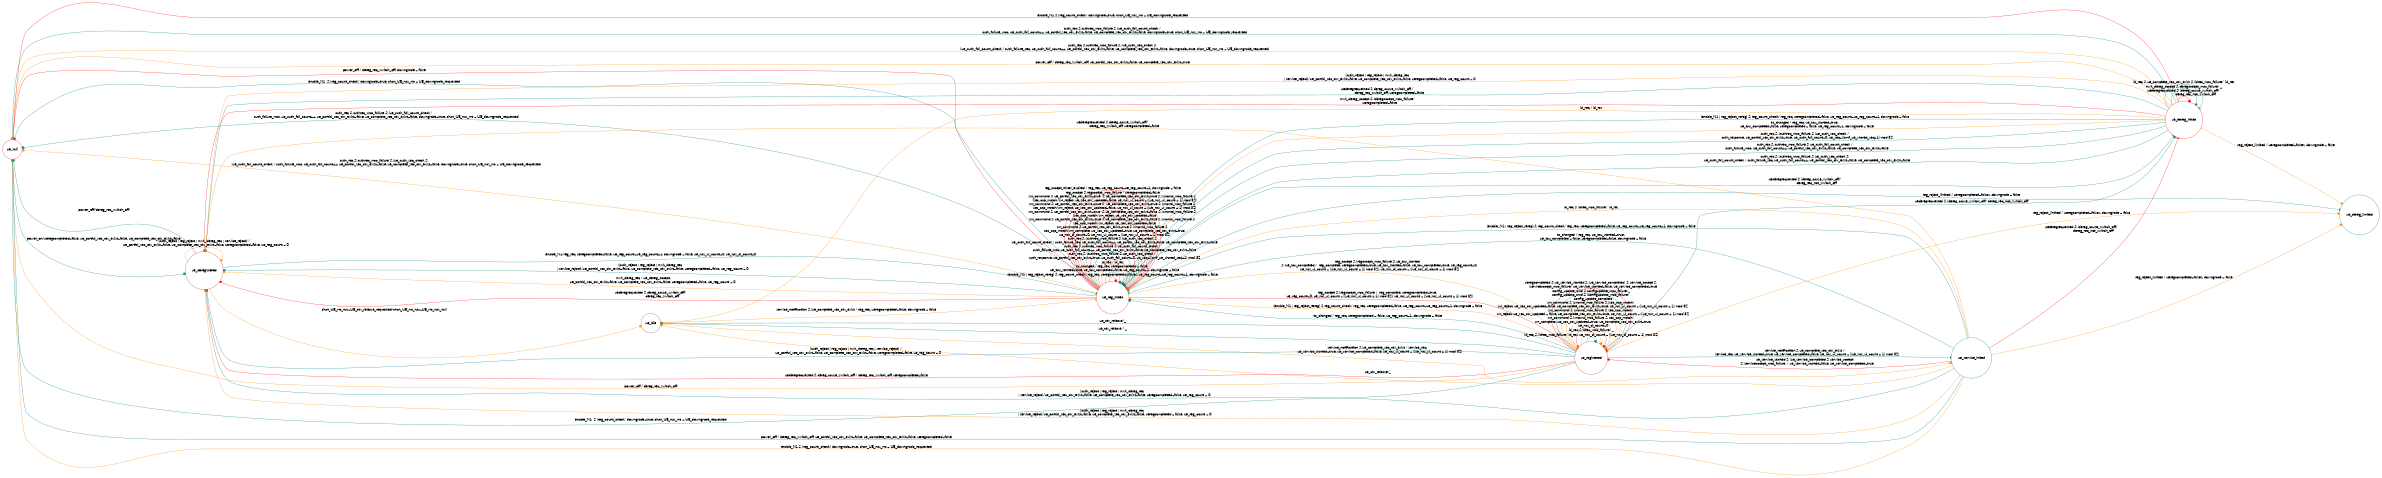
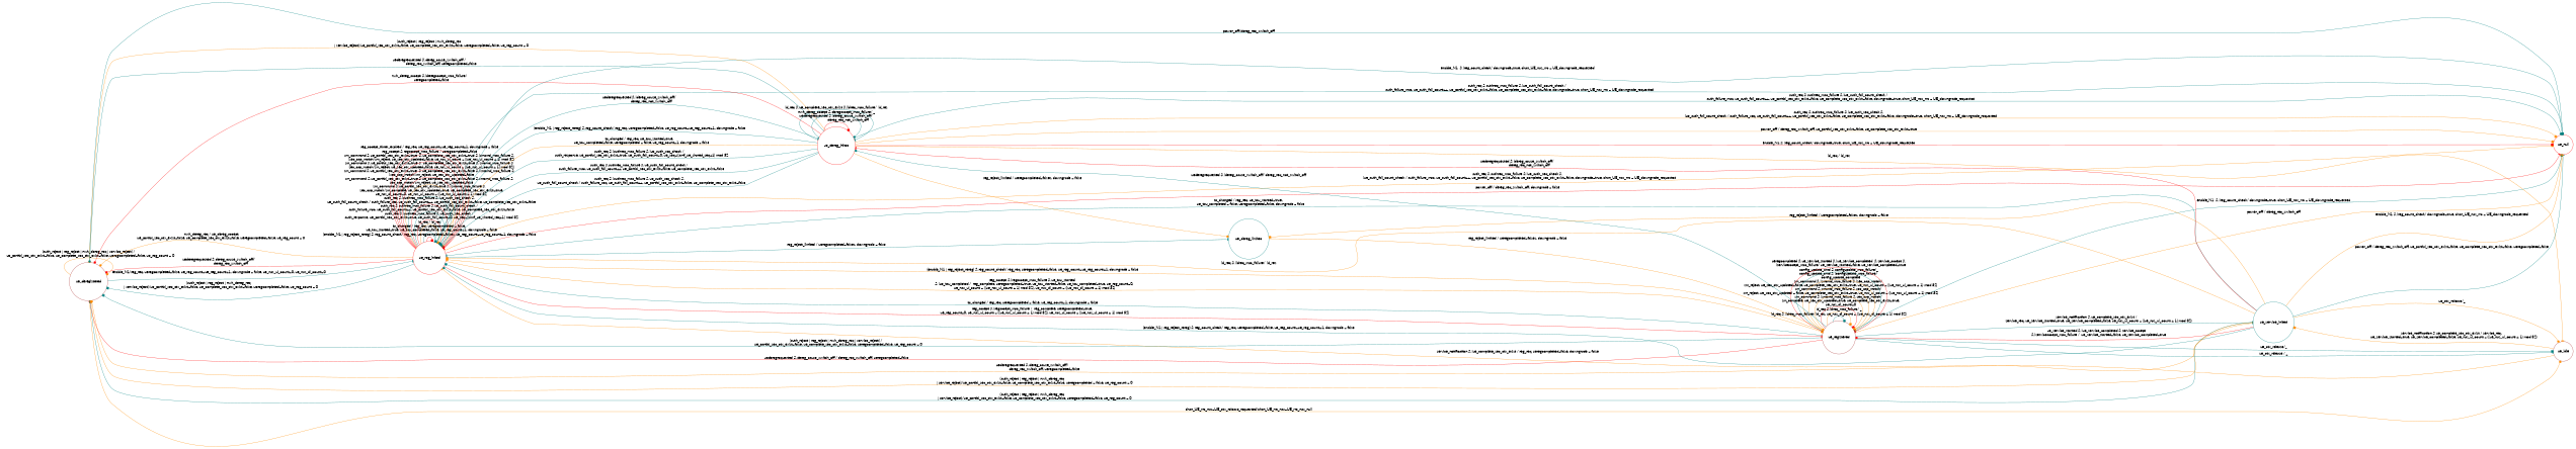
  digraph {
    fontname=Lato
    rankdir=LR
    node [color=red fontname=Lato shape=circle]
    edge [arrowhead=box color=teal fontname=Lato]
    n1 [label=ue_null]
    n2 [color=brown label=ue_deregistered]
    n3 [label=ue_reg_inited]
    n4 [color=brown label=ue_idle]
    n5 [color=brown label=ue_registered]
    n6 [color=teal label=ue_dereg_limited]
    n7 [label=ue_dereg_inited]
    n8 [color=teal label=ue_service_inited]
-   n1 -> n2 [label="power_on/ueregcompleted=false, ue_partial_sec_ctx_exist=false, ue_complete_sec_ctx_exist=false"]
    n2 -> n1 [label="power_off/dereg_req_switch_off"]
    n2 -> n2 [arrowhead=dot color=darkorange label="(auth_reject | reg_reject | nwk_dereg_req | service_reject) /\n    ue_partial_sec_ctx_exist=false, ue_complete_sec_ctx_exist=false, ueregcompleted=false, ue_reg_count = 0"]
    n2 -> n3 [arrowhead=tee label="enable_N1/reg_req, ueregcompleted=false, ue_reg_count=ue_reg_count+1, downgrade = false, ue_nas_ul_count=0, ue_nas_dl_count=0"]
    n2 -> n4 [arrowhead=dot color=darkorange label="chan_UE_rrc_nas=UE_ctx_release_requested/chan_UE_rrc_nas=UE_rrc_nas_null"]
    n3 -> n1 [arrowhead=tee color=red label="power_off / dereg_req_switch_off, downgrade = false"]
    n3 -> n1 [label="enable_N1  & !reg_count_check/ downgrade=true, chan_UE_nas_rrc = UE_downgrade_requested"]
    n3 -> n1 [label="auth_req & authreq_mac_failure & !ue_auth_fail_count_check / \n    auth_failure_mac, ue_auth_fail_count++, ue_partial_sec_ctx_exist=false, ue_complete_sec_ctx_exist=false, downgrade=true, chan_UE_nas_rrc = UE_downgrade_requested"]
    n3 -> n1 [color=darkorange label="auth_req & authreq_mac_failure & !ue_auth_seq_check & \n    !ue_auth_fail_count_check / auth_failure_mac, ue_auth_fail_count++, ue_partial_sec_ctx_exist=false, ue_complete_sec_ctx_exist=false, downgrade=true, chan_UE_nas_rrc = UE_downgrade_requested"]
    n3 -> n2 [label="(auth_reject | reg_reject | nwk_dereg_req \n    | service_reject)/ue_partial_sec_ctx_exist=false, ue_complete_sec_ctx_exist=false, ueregcompleted=false, ue_reg_count = 0"]
    n3 -> n2 [arrowhead=dot color=darkorange label="nwk_dereg_req / ue_dereg_accept, 		\n    ue_partial_sec_ctx_exist=false, ue_complete_sec_ctx_exist=false, ueregcompleted=false, ue_reg_count = 0"]
    n3 -> n2 [arrowhead=dot color=red label="uederegrequested & dereg_cause_switch_off/ \n                        dereg_req_switch_off"]
    n3 -> n3 [color=red label="(enable_N1 | reg_reject_rereg) & reg_count_check/ reg_req, ueregcompleted=falses, ue_reg_count=ue_reg_count+1, downgrade = false"]
    n3 -> n3 [label="ta_changed / reg_req, ueregcompleted = false, \n    ue_tau_started=true, ue_tau_completed=false, ue_reg_count=1, downgrade = false"]
    n3 -> n3 [arrowhead=tee color=darkorange label="id_req / id_res"]
    n3 -> n3 [arrowhead=dot color=red label="auth_req & !authreq_mac_failure & ue_auth_seq_check / \n    auth_response, ue_partial_sec_ctx_exist=true, ue_auth_fail_count=0, ue_seq=((amf_ue_shared_seq+1) mod 32"]
    n3 -> n3 [arrowhead=tee label="auth_req & authreq_mac_failure & ue_auth_fail_count_check / \n    auth_failure_mac, ue_auth_fail_count++, ue_partial_sec_ctx_exist=false, ue_complete_sec_ctx_exist=false"]
    n3 -> n3 [arrowhead=tee color=red label="auth_req & !authreq_mac_failure & !ue_auth_seq_check & \n    ue_auth_fail_count_check / auth_failure_seq, ue_auth_fail_count++, ue_partial_sec_ctx_exist=false, ue_complete_sec_ctx_exist=false"]
    n3 -> n3 [arrowhead=tee label="sm_command & ue_partial_sec_ctx_exist=true & !smcmd_mac_failure & \n    sec_cap_match/sm_complete, ue_sec_ctx_updated=true, ue_complete_sec_ctx_exist=true,\n    ue_nas_dl_count=0, ue_nas_ul_count = ((ue_nas_ul_count + 1) mod 32)"]
    n3 -> n3 [color=darkorange label="sm_command & ue_partial_sec_ctx_exist=true & ue_complete_sec_ctx_exist=false & smcmd_mac_failure & \n    sec_cap_match/sm_reject, ue_sec_ctx_updated=false"]
    n3 -> n3 [arrowhead=tee color=red label="sm_command & ue_partial_sec_ctx_exist=true  & ue_complete_sec_ctx_exist=false & !smcmd_mac_failure & \n    !sec_cap_match/sm_reject, ue_sec_ctx_updated=false"]
    n3 -> n3 [arrowhead=dot color=red label="sm_command & ue_partial_sec_ctx_exist=true &  ue_complete_sec_ctx_exist=true & smcmd_mac_failure & \n    sec_cap_match/sm_reject, ue_sec_ctx_updated=false, ue_nas_ul_count = ((ue_nas_ul_count + 1) mod 32)"]
    n3 -> n3 [arrowhead=tee color=red label="sm_command & ue_partial_sec_ctx_exist=true  & ue_complete_sec_ctx_exist=true & !smcmd_mac_failure & \n    !sec_cap_match/sm_reject, ue_sec_ctx_updated=false, ue_nas_ul_count = ((ue_nas_ul_count + 1) mod 32)"]
    n3 -> n3 [arrowhead=tee color=red label="reg_accept & regaccept_mac_failure / ueregcompleted=false"]
    n3 -> n3 [arrowhead=tee color=red label="reg_accept_timer_expired / reg_req, ue_reg_count=ue_reg_count+1, downgrade = false"]
    n3 -> n5 [color=darkorange label="reg_accept & !regaccept_mac_failure & ue_tau_started \n    & !ue_tau_completed /  reg_complete, ueregcompleted=true, ue_tau_started=false, ue_tau_completed=true, ue_reg_count=0, \n    ue_nas_ul_count = ((ue_nas_ul_count + 1) mod 32), ue_nas_dl_count = ((ue_nas_dl_count + 1) mod 32)"]
    n3 -> n5 [arrowhead=tee color=red label="reg_accept & !regaccept_mac_failure /  reg_complete, ueregcompleted=true, \n    ue_reg_count=0, ue_nas_ul_count = ((ue_nas_ul_count + 1) mod 32), ue_nas_ul_count = ((ue_nas_ul_count + 1) mod 32)"]
    n3 -> n6 [arrowhead=tee label="reg_reject_limited / ueregcompleted=falses, downgrade = false"]
    n3 -> n7 [arrowhead=tee label="uederegrequested & !dereg_cause_switch_off/ \n                        dereg_req_not_switch_off"]
    n4 -> n3 [arrowhead=tee color=darkorange label="service_notification & !ue_complete_sec_ctx_exist / reg_req, ueregcompleted=false, downgrade = false"]
    n4 -> n8 [color=darkorange label="service_notification & ue_complete_sec_ctx_exist / service_req, \n    ue_service_started=true, ue_service_completed=false, ue_nas_ul_count = ((ue_nas_ul_count + 1) mod 32)"]
    n5 -> n1 [color=darkorange label="power_off / dereg_req_switch_off"]
    n5 -> n1 [arrowhead=dot label="enable_N1  & !reg_count_check/ downgrade=true, chan_UE_nas_rrc = UE_downgrade_requested"]
    n5 -> n2 [label="(auth_reject | reg_reject | nwk_dereg_req | service_reject) / \n    ue_partial_sec_ctx_exist=false, ue_complete_sec_ctx_exist=false, ueregcompleted=false, ue_reg_count = 0"]
    n5 -> n2 [arrowhead=dot color=red label="uederegrequested & dereg_cause_switch_off / dereg_req_switch_off, ueregcompleted=false"]
    n5 -> n3 [color=darkorange label="(enable_N1 | reg_reject_rereg) & reg_count_check/ reg_req, ueregcompleted=false, ue_reg_count=ue_reg_count+1, downgrade = false"]
    n5 -> n3 [label="ta_changed / reg_req, ueregcompleted = false, ue_reg_count=1, downgrade = false"]
    n5 -> n4 [label="ue_ctx_release/_"]
    n5 -> n4 [arrowhead=tee label="ue_ctx_release / _"]
    n5 -> n5 [label="id_req & !idreq_mac_failure/ id_res, ue_nas_dl_count = ((ue_nas_dl_count + 1) mod 32)"]
    n5 -> n5 [color=darkorange label="id_req & idreq_mac_failure/ _"]
    n5 -> n5 [color=red label="sm_command & !smcmd_mac_failure & sec_cap_match/ \n    sm_complete, ue_sec_ctx_updated=true, ue_complete_sec_ctx_exist=true,\n    ue_nas_dl_count=0"]
    n5 -> n5 [arrowhead=dot color=darkorange label="sm_command & smcmd_mac_failure & sec_cap_match/ \n    sm_reject, ue_sec_ctx_updated = false, ue_complete_sec_ctx_exist=true, ue_nas_ul_count = ((ue_nas_ul_count + 1) mod 32)"]
    n5 -> n5 [arrowhead=dot color=darkorange label="sm_command & !smcmd_mac_failure & !sec_cap_match/ \n    sm_reject, ue_sec_ctx_updated=false, ue_complete_sec_ctx_exist=true, ue_nas_ul_count = ((ue_nas_ul_count + 1) mod 32)"]
    n5 -> n5 [arrowhead=dot color=darkorange label="config_update_cmd & !configupdate_mac_failure/ \n    config_update_complete"]
    n5 -> n5 [arrowhead=tee label="config_update_cmd & configupdate_mac_failure/_"]
    n5 -> n5 [arrowhead=tee color=red label="ueregcompleted & ue_service_started & !ue_service_completed  & service_accept & \n    !serviceaccept_mac_failure/ ue_service_started=false, ue_service_completed=true"]
-   n5 -> n6 [arrowhead=dot color=darkorange label="reg_reject_limited / ueregcompleted=falses, downgrade = false"]
+   n6 -> n5 [arrowhead=dot color=darkorange label="reg_reject_limited / ueregcompleted=falses, downgrade = false"]
    n5 -> n7 [arrowhead=dot label="uederegrequested & !dereg_cause_switch_off/ dereg_req_not_switch_off"]
    n5 -> n8 [arrowhead=tee label="service_notification & ue_complete_sec_ctx_exist / \n    service_req, ue_service_started=true, ue_service_completed=false, ue_nas_ul_count = ((ue_nas_ul_count + 1) mod 32)"]
    n7 -> n1 [color=darkorange label="power_off / dereg_req_switch_off, ue_partial_sec_ctx_exist=false, ue_complete_sec_ctx_exist=true"]
    n7 -> n1 [color=red label="enable_N1 & !reg_count_check/ downgrade=true, chan_UE_nas_rrc = UE_downgrade_requested"]
    n7 -> n1 [arrowhead=dot label="auth_req & authreq_mac_failure & !ue_auth_fail_count_check / \n    auth_failure_mac, ue_auth_fail_count++, ue_partial_sec_ctx_exist=false, ue_complete_sec_ctx_exist=false, downgrade=true, chan_UE_nas_rrc = UE_downgrade_requested"]
    n7 -> n1 [color=darkorange label="auth_req & authreq_mac_failure & !ue_auth_seq_check & \n    !ue_auth_fail_count_check / auth_failure_seq, ue_auth_fail_count++, ue_partial_sec_ctx_exist=false, ue_complete_sec_ctx_exist=false, downgrade=true, chan_UE_nas_rrc = UE_downgrade_requested"]
    n7 -> n2 [arrowhead=tee color=darkorange label="(auth_reject | reg_reject | nwk_dereg_req \n    | service_reject)/ue_partial_sec_ctx_exist=false, ue_complete_sec_ctx_exist=false, ueregcompleted=false, ue_reg_count = 0"]
    n7 -> n2 [arrowhead=dot label="uederegrequested & dereg_cause_switch_off / \n                        dereg_req_switch_off, ueregcompleted=false"]
    n7 -> n2 [arrowhead=dot color=red label="nwk_dereg_accept & !deregaccept_mac_failure/ \n    ueregcompleted=false"]
    n7 -> n3 [arrowhead=tee label="(enable_N1 | reg_reject_rereg) & reg_count_check/ reg_req, ueregcompleted=false, ue_reg_count=ue_reg_count+1, downgrade = false"]
    n7 -> n3 [color=darkorange label="ta_changed / reg_req, ue_tau_started=true, \n    ue_tau_completed=false, ueregcompleted = false, ue_reg_count=1, downgrade = false"]
    n7 -> n3 [label="auth_req & !authreq_mac_failure & !ue_auth_seq_check / \n    auth_response, ue_partial_sec_ctx_exist=true, ue_auth_fail_count=0, ue_seq=((amf_ue_shared_seq+1) mod 32"]
    n7 -> n3 [label="auth_req & authreq_mac_failure & ue_auth_fail_count_check / \n    auth_failure_mac, ue_auth_fail_count++, ue_partial_sec_ctx_exist=false, ue_complete_sec_ctx_exist=false"]
    n7 -> n3 [arrowhead=tee label="auth_req & !authreq_mac_failure & ue_auth_seq_check & \n    ue_auth_fail_count_check / auth_failure_seq, ue_auth_fail_count++, ue_partial_sec_ctx_exist=false, ue_complete_sec_ctx_exist=false"]
    n7 -> n4 [arrowhead=tee color=darkorange label="id_req / id_res"]
    n7 -> n6 [arrowhead=dot color=darkorange label="reg_reject_limited / ueregcompleted=falses, downgrade = false"]
    n7 -> n7 [color=red label="uederegrequested & !dereg_cause_switch_off/ \n                        dereg_req_not_switch_off"]
    n7 -> n7 [arrowhead=dot label="nwk_dereg_accept & deregaccept_mac_failure/ _"]
    n7 -> n7 [arrowhead=tee label="id_req & ue_complete_sec_ctx_exist & !idreq_mac_failure/  id_res"]
    n8 -> n1 [arrowhead=tee label="power_off / dereg_req_switch_off, ue_partial_sec_ctx_exist=false, ue_complete_sec_ctx_exist=false, ueregcompleted=false"]
    n8 -> n1 [arrowhead=tee color=darkorange label="enable_N1 & !reg_count_check/ downgrade=true, chan_UE_nas_rrc = UE_downgrade_requested"]
    n8 -> n2 [label="(auth_reject | reg_reject | nwk_dereg_req \n    | service_reject)/ue_partial_sec_ctx_exist=false, ue_complete_sec_ctx_exist=false, ueregcompleted=false, ue_reg_count = 0"]
    n8 -> n2 [color=darkorange label="(auth_reject | reg_reject | nwk_dereg_req \n    | service_reject)/ue_partial_sec_ctx_exist=false, ue_complete_sec_ctx_exist=false, ueregcompleted = false, ue_reg_count = 0"]
    n8 -> n2 [arrowhead=dot color=darkorange label="uederegrequested & dereg_cause_switch_off/ \n                        dereg_req_switch_off, ueregcompleted=false"]
    n8 -> n3 [arrowhead=dot label="(enable_N1 | reg_reject_rereg) & reg_count_check/ reg_req, ueregcompleted=false, ue_reg_count=ue_reg_count+1, downgrade = false"]
    n8 -> n3 [arrowhead=tee label="ta_changed / reg_req, ue_tau_started=true, \n    ue_tau_completed = false, ueregcompleted=false, downgrade = false"]
    n8 -> n3 [arrowhead=dot color=darkorange label="id_req & !idreq_mac_failure/  id_res"]
    n8 -> n4 [arrowhead=dot color=darkorange label="ue_ctx_release/_"]
    n8 -> n5 [arrowhead=dot color=red label="ue_service_started & !ue_service_completed & service_accept \n    & !serviceaccept_mac_failure /  ue_service_started=false, ue_service_completed=true"]
    n8 -> n6 [color=darkorange label="reg_reject_limited / ueregcompleted=falses, downgrade = false"]
    n8 -> n7 [arrowhead=tee color=red label="uederegrequested & !dereg_cause_switch_off/ \n                        dereg_req_not_switch_off"]
  }
